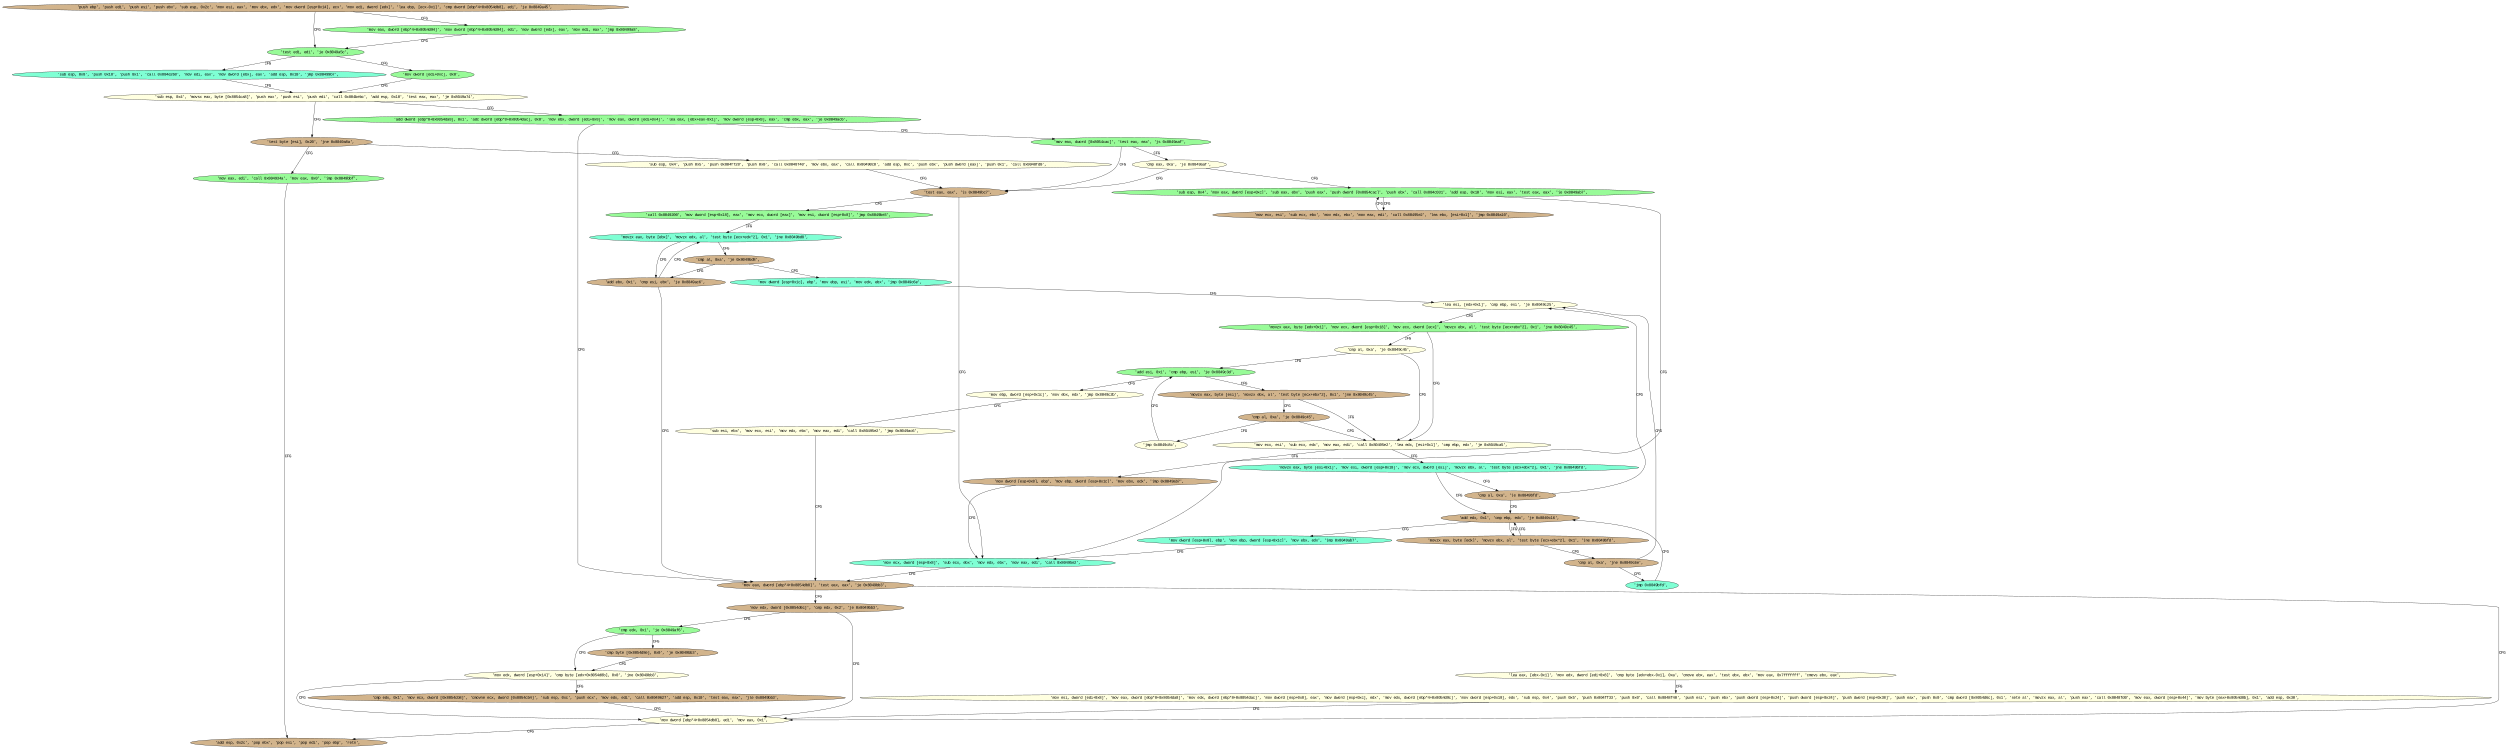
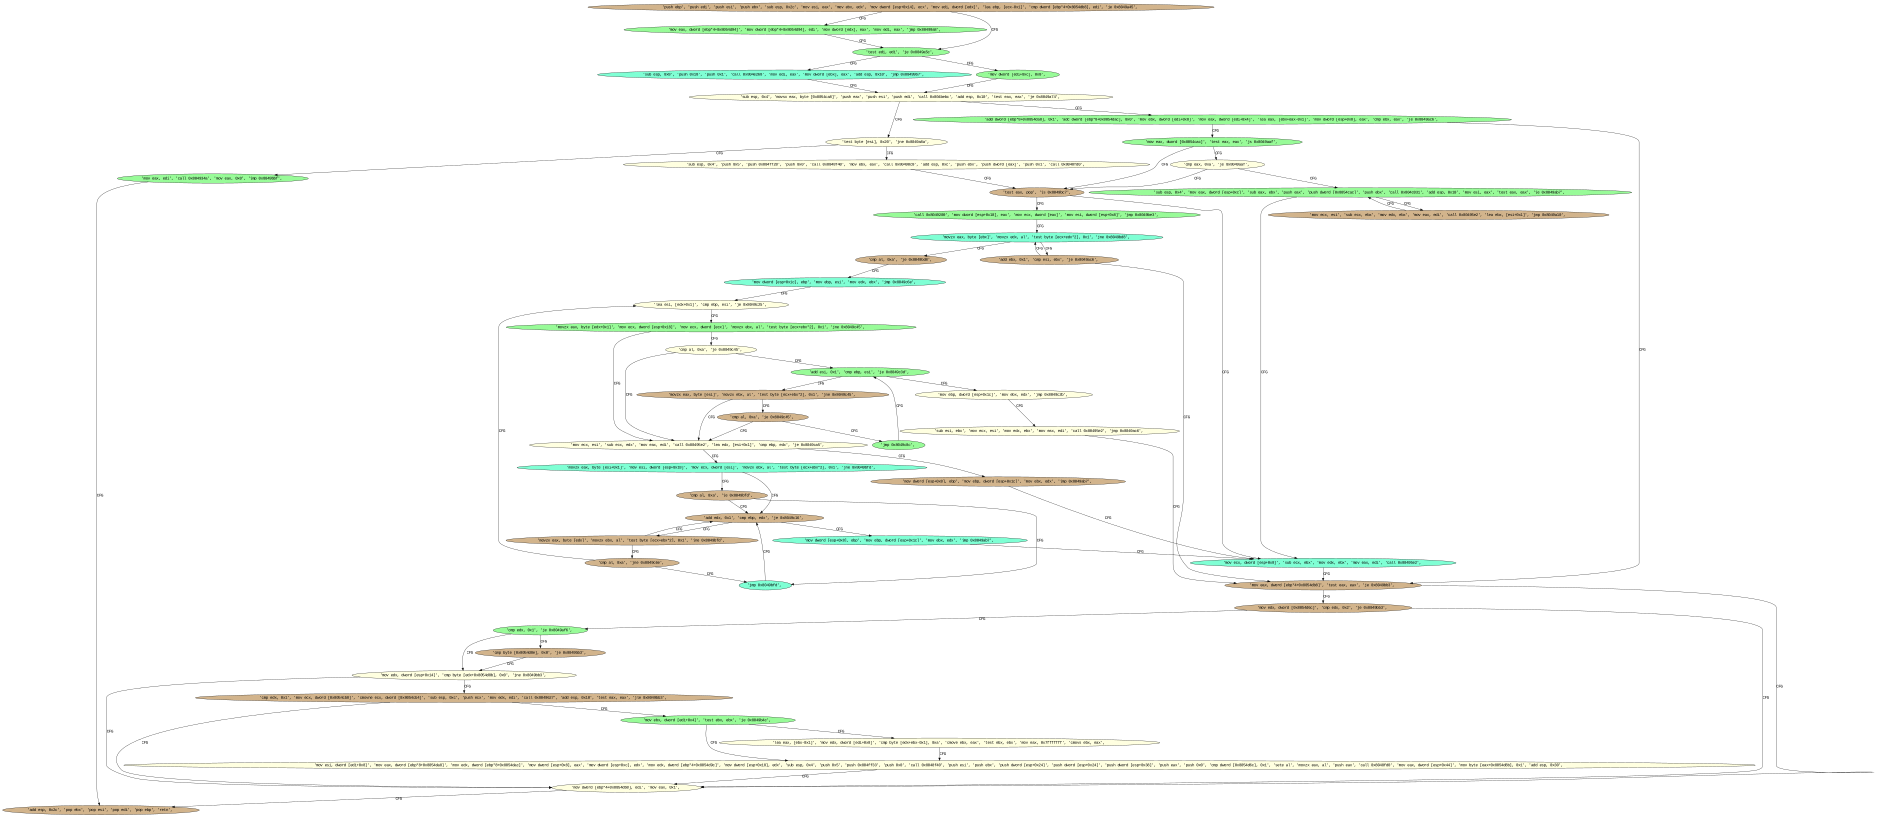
  digraph {
    fontname="Liberation Mono"
    node [fillcolor=tan fontname="Liberation Mono" style=filled]
    edge [fontname="Liberation Mono"]
    n1 [label="'push ebp', 'push edi', 'push esi', 'push ebx', 'sub esp, 0x2c', 'mov esi, eax', 'mov ebx, edx', 'mov dword [esp+0x14], ecx', 'mov edi, dword [edx]', 'lea ebp, [ecx-0x1]', 'cmp dword [ebp*4+0x8054db8], edi', 'je 0x8049a45', "]
    n2 [fillcolor=palegreen label="'mov eax, dword [ebp*4+0x8054d94]', 'mov dword [ebp*4+0x8054d94], edi', 'mov dword [edx], eax', 'mov edi, eax', 'jmp 0x80499a8', "]
    n3 [fillcolor=palegreen label="'test edi, edi', 'je 0x8049a5c', "]
    n4 [fillcolor=aquamarine label="'sub esp, 0x8', 'push 0x18', 'push 0x1', 'call 0x804e268', 'mov edi, eax', 'mov dword [ebx], eax', 'add esp, 0x10', 'jmp 0x80499b7', "]
    n5 [fillcolor=palegreen label="'mov dword [edi+0xc], 0x0', "]
    n6 [fillcolor=lightyellow label="'sub esp, 0x4', 'movsx eax, byte [0x8054ca8]', 'push eax', 'push esi', 'push edi', 'call 0x804bebc', 'add esp, 0x10', 'test eax, eax', 'je 0x8049a74', "]
-   n7 [label="'test byte [esi], 0x20', 'jne 0x8049a8a', "]
+   n7 [fillcolor=lightyellow label="'test byte [esi], 0x20', 'jne 0x8049a8a', "]
    n8 [fillcolor=palegreen label="'add dword [ebp*8+0x8054da8], 0x1', 'adc dword [ebp*8+0x8054dac], 0x0', 'mov ebx, dword [edi+0x8]', 'mov eax, dword [edi+0x4]', 'lea eax, [ebx+eax-0x1]', 'mov dword [esp+0x8], eax', 'cmp ebx, eax', 'je 0x8049ac6', "]
    n9 [fillcolor=lightyellow label="'sub esp, 0x4', 'push 0x5', 'push 0x804ff28', 'push 0x0', 'call 0x8048f40', 'mov ebx, eax', 'call 0x80490c0', 'add esp, 0xc', 'push ebx', 'push dword [eax]', 'push 0x1', 'call 0x8048fd0', "]
    n10 [fillcolor=palegreen label="'mov eax, edi', 'call 0x804934a', 'mov eax, 0x0', 'jmp 0x8049bbf', "]
    n11 [label="'mov eax, dword [ebp*4+0x8054db8]', 'test eax, eax', 'je 0x8049bb3', "]
    n12 [fillcolor=palegreen label="'mov eax, dword [0x8054cac]', 'test eax, eax', 'js 0x8049aaf', "]
-   n13 [label="'test eax, eax', 'js 0x8049bc7', "]
+   n13 [label="'test eax, pop', 'js 0x8049bc7',"]
    n14 [label="'add esp, 0x2c', 'pop ebx', 'pop esi', 'pop edi', 'pop ebp', 'retn', "]
    n15 [fillcolor=lightyellow label="'mov dword [ebp*4+0x8054db8], edi', 'mov eax, 0x1', "]
    n16 [label="'mov edx, dword [0x8054d6c]', 'cmp edx, 0x2', 'je 0x8049bb3', "]
    n17 [fillcolor=lightyellow label="'cmp eax, 0xa', 'je 0x8049aaf', "]
    n18 [fillcolor=palegreen label="'call 0x8049200', 'mov dword [esp+0x18], eax', 'mov ecx, dword [eax]', 'mov esi, dword [esp+0x8]', 'jmp 0x8049be3', "]
    n19 [fillcolor=aquamarine label="'mov ecx, dword [esp+0x8]', 'sub ecx, ebx', 'mov edx, ebx', 'mov eax, edi', 'call 0x80495e2', "]
    n20 [fillcolor=palegreen label="'cmp edx, 0x1', 'je 0x8049af6', "]
    n21 [fillcolor=palegreen label="'sub esp, 0x4', 'mov eax, dword [esp+0xc]', 'sub eax, ebx', 'push eax', 'push dword [0x8054cac]', 'push ebx', 'call 0x804c031', 'add esp, 0x10', 'mov esi, eax', 'test eax, eax', 'je 0x8049ab7', "]
    n22 [fillcolor=aquamarine label="'movzx eax, byte [ebx]', 'movzx edx, al', 'test byte [ecx+edx*2], 0x1', 'jne 0x8049bd8', "]
    n23 [fillcolor=lightyellow label="'mov edx, dword [esp+0x14]', 'cmp byte [edx+0x8054d8b], 0x0', 'jne 0x8049bb3', "]
    n24 [label="'cmp byte [0x8054d8e], 0x0', 'je 0x8049bb3', "]
    n25 [label="'mov ecx, esi', 'sub ecx, ebx', 'mov edx, ebx', 'mov eax, edi', 'call 0x80495e2', 'lea ebx, [esi+0x1]', 'jmp 0x8049a10', "]
    n26 [label="'add ebx, 0x1', 'cmp esi, ebx', 'je 0x8049ac6', "]
    n27 [label="'cmp al, 0xa', 'je 0x8049bd8', "]
    n28 [fillcolor=aquamarine label="'mov dword [esp+0x1c], ebp', 'mov ebp, esi', 'mov edx, ebx', 'jmp 0x8049c6e', "]
    n29 [label="'cmp edx, 0x1', 'mov ecx, dword [0x8054cb8]', 'cmovne ecx, dword [0x8054cb4]', 'sub esp, 0xc', 'push ecx', 'mov edx, edi', 'call 0x8049627', 'add esp, 0x10', 'test eax, eax', 'jle 0x8049bb3', "]
    n30 [fillcolor=lightyellow label="'lea esi, [edx+0x1]', 'cmp ebp, esi', 'je 0x8049c25', "]
+   n31 [fillcolor=palegreen label="'mov ebx, dword [edi+0x4]', 'test ebx, ebx', 'je 0x8049b4c', "]
    n32 [fillcolor=palegreen label="'movzx eax, byte [edx+0x1]', 'mov ecx, dword [esp+0x18]', 'mov ecx, dword [ecx]', 'movzx ebx, al', 'test byte [ecx+ebx*2], 0x1', 'jne 0x8049c45', "]
    n33 [fillcolor=lightyellow label="'mov esi, dword [edi+0x8]', 'mov eax, dword [ebp*8+0x8054da8]', 'mov edx, dword [ebp*8+0x8054dac]', 'mov dword [esp+0x8], eax', 'mov dword [esp+0xc], edx', 'mov edx, dword [ebp*4+0x8054d9c]', 'mov dword [esp+0x18], edx', 'sub esp, 0x4', 'push 0x5', 'push 0x804ff33', 'push 0x0', 'call 0x8048f40', 'push esi', 'push ebx', 'push dword [esp+0x24]', 'push dword [esp+0x24]', 'push dword [esp+0x38]', 'push eax', 'push 0x0', 'cmp dword [0x8054d6c], 0x1', 'sete al', 'movzx eax, al', 'push eax', 'call 0x8048fd0', 'mov eax, dword [esp+0x44]', 'mov byte [eax+0x8054d8b], 0x1', 'add esp, 0x30', "]
    n34 [fillcolor=lightyellow label="'lea eax, [ebx-0x1]', 'mov edx, dword [edi+0x8]', 'cmp byte [edx+ebx-0x1], 0xa', 'cmove ebx, eax', 'test ebx, ebx', 'mov eax, 0x7fffffff', 'cmovs ebx, eax', "]
    n35 [fillcolor=lightyellow label="'mov ecx, esi', 'sub ecx, edx', 'mov eax, edi', 'call 0x80495e2', 'lea edx, [esi+0x1]', 'cmp ebp, edx', 'je 0x8049ca5', "]
    n36 [fillcolor=lightyellow label="'cmp al, 0xa', 'je 0x8049c45', "]
    n37 [fillcolor=lightyellow label="'sub esi, ebx', 'mov ecx, esi', 'mov edx, ebx', 'mov eax, edi', 'call 0x80495e2', 'jmp 0x8049ac6', "]
    n38 [label="'mov dword [esp+0x8], ebp', 'mov ebp, dword [esp+0x1c]', 'mov ebx, edx', 'jmp 0x8049ab7', "]
    n39 [fillcolor=aquamarine label="'movzx eax, byte [esi+0x1]', 'mov esi, dword [esp+0x18]', 'mov ecx, dword [esi]', 'movzx ebx, al', 'test byte [ecx+ebx*2], 0x1', 'jne 0x8049bfd', "]
    n40 [fillcolor=palegreen label="'add esi, 0x1', 'cmp ebp, esi', 'je 0x8049c3d', "]
    n41 [label="'add edx, 0x1', 'cmp ebp, edx', 'je 0x8049c16', "]
    n42 [label="'cmp al, 0xa', 'je 0x8049bfd', "]
    n43 [fillcolor=lightyellow label="'mov ebp, dword [esp+0x1c]', 'mov ebx, edx', 'jmp 0x8049c2b', "]
    n44 [label="'movzx eax, byte [esi]', 'movzx ebx, al', 'test byte [ecx+ebx*2], 0x1', 'jne 0x8049c45', "]
    n45 [fillcolor=aquamarine label="'mov dword [esp+0x8], ebp', 'mov ebp, dword [esp+0x1c]', 'mov ebx, edx', 'jmp 0x8049ab7', "]
    n46 [label="'movzx eax, byte [edx]', 'movzx ebx, al', 'test byte [ecx+ebx*2], 0x1', 'jne 0x8049bfd', "]
    n47 [label="'cmp al, 0xa', 'je 0x8049c45', "]
    n48 [label="'cmp al, 0xa', 'jne 0x8049c6e', "]
-   n49 [fillcolor=lightyellow label="'jmp 0x8049c8c', "]
+   n49 [fillcolor=palegreen label="'jmp 0x8049c8c', "]
    n50 [fillcolor=aquamarine label="'jmp 0x8049bfd', "]
    n1 -> n2 [label=CFG]
    n1 -> n3 [label=CFG]
    n2 -> n3 [label=CFG]
    n3 -> n4 [label=CFG]
    n3 -> n5 [label=CFG]
    n4 -> n6 [label=CFG]
    n5 -> n6 [label=CFG]
    n6 -> n7 [label=CFG]
    n6 -> n8 [label=CFG]
    n7 -> n9 [label=CFG]
    n7 -> n10 [label=CFG]
    n8 -> n11 [label=CFG]
    n8 -> n12 [label=CFG]
    n9 -> n13 [label=CFG]
    n10 -> n14 [label=CFG]
    n11 -> n15 [label=CFG]
    n11 -> n16 [label=CFG]
    n12 -> n13 [label=CFG]
    n12 -> n17 [label=CFG]
    n13 -> n18 [label=CFG]
    n13 -> n19 [label=CFG]
    n15 -> n14 [label=CFG]
    n16 -> n15 [label=CFG]
    n16 -> n20 [label=CFG]
    n17 -> n13 [label=CFG]
    n17 -> n21 [label=CFG]
    n18 -> n22 [label=CFG]
    n19 -> n11 [label=CFG]
    n20 -> n23 [label=CFG]
    n20 -> n24 [label=CFG]
    n21 -> n19 [label=CFG]
    n21 -> n25 [label=CFG]
    n22 -> n26 [label=CFG]
    n22 -> n27 [label=CFG]
    n23 -> n15 [label=CFG]
    n23 -> n29 [label=CFG]
    n24 -> n23 [label=CFG]
    n25 -> n21 [label=CFG]
    n26 -> n11 [label=CFG]
    n26 -> n22 [label=CFG]
-   n27 -> n26 [label=CFG]
    n27 -> n28 [label=CFG]
    n28 -> n30 [label=CFG]
    n29 -> n15 [label=CFG]
+   n29 -> n31 [label=CFG]
    n30 -> n32 [label=CFG]
+   n31 -> n33 [label=CFG]
+   n31 -> n34 [label=CFG]
    n32 -> n35 [label=CFG]
    n32 -> n36 [label=CFG]
    n33 -> n15 [label=CFG]
    n34 -> n33 [label=CFG]
    n35 -> n38 [label=CFG]
    n35 -> n39 [label=CFG]
    n36 -> n35 [label=CFG]
    n36 -> n40 [label=CFG]
    n37 -> n11 [label=CFG]
    n38 -> n19 [label=CFG]
    n39 -> n41 [label=CFG]
    n39 -> n42 [label=CFG]
    n40 -> n43 [label=CFG]
    n40 -> n44 [label=CFG]
    n41 -> n45 [label=CFG]
    n41 -> n46 [label=CFG]
-   n42 -> n30 [label=CFG]
+   n42 -> n50 [label=CFG]
    n42 -> n41 [label=CFG]
    n43 -> n37 [label=CFG]
    n44 -> n35 [label=CFG]
    n44 -> n47 [label=CFG]
    n45 -> n19 [label=CFG]
    n46 -> n41 [label=CFG]
    n46 -> n48 [label=CFG]
    n47 -> n35 [label=CFG]
    n47 -> n49 [label=CFG]
    n48 -> n30 [label=CFG]
    n48 -> n50 [label=CFG]
    n49 -> n40 [label=CFG]
    n50 -> n41 [label=CFG]
  }
